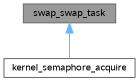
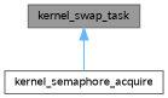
  digraph {
    rankdir=TB
    fontname=Lato
    node [fontname=Lato fontsize=10 shape=box style=filled]
-   n1 [color=gray40 fillcolor=grey60 fontcolor=black height=0.2 label=swap_swap_task width=0.4]
+   n1 [color=gray40 fillcolor=grey60 fontcolor=black height=0.2 label=kernel_swap_task width=0.4]
    n2 [color=grey40 fillcolor=white height=0.2 label=kernel_semaphore_acquire width=0.4]
    n1 -> n2 [color=steelblue1 dir=back fontname=Lato fontsize=10 labelfontname=Helvetica labelfontsize=10 style=solid]
  }
